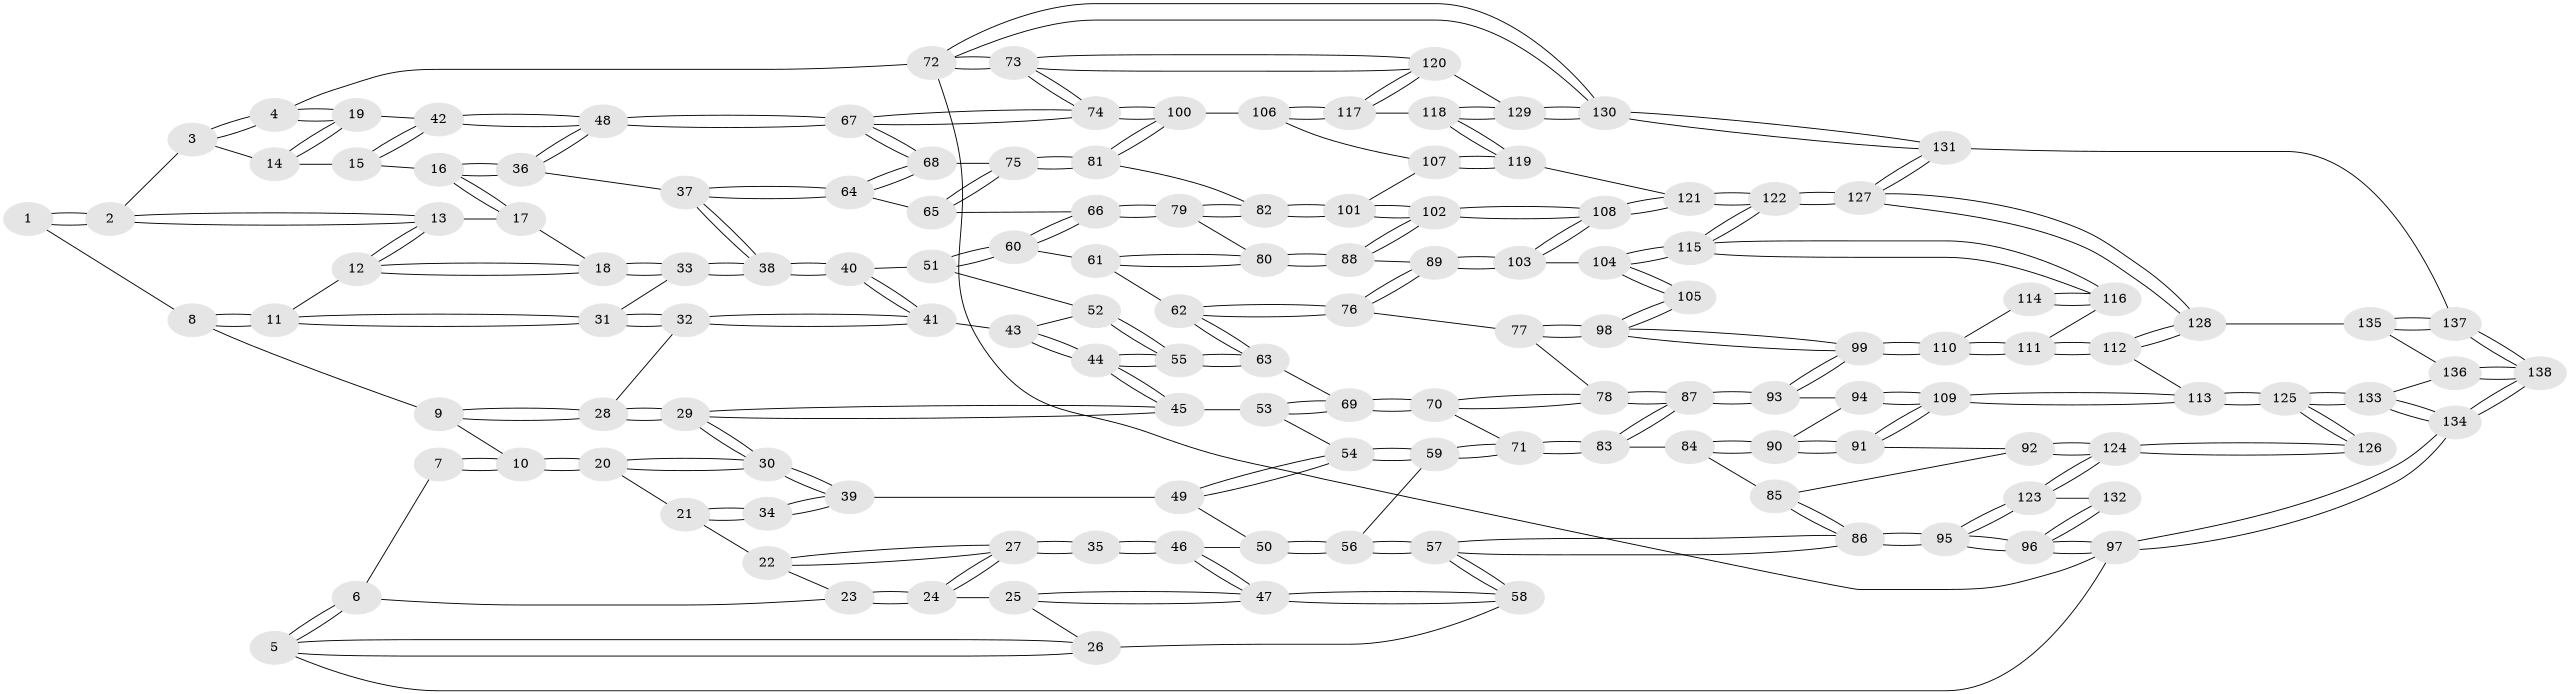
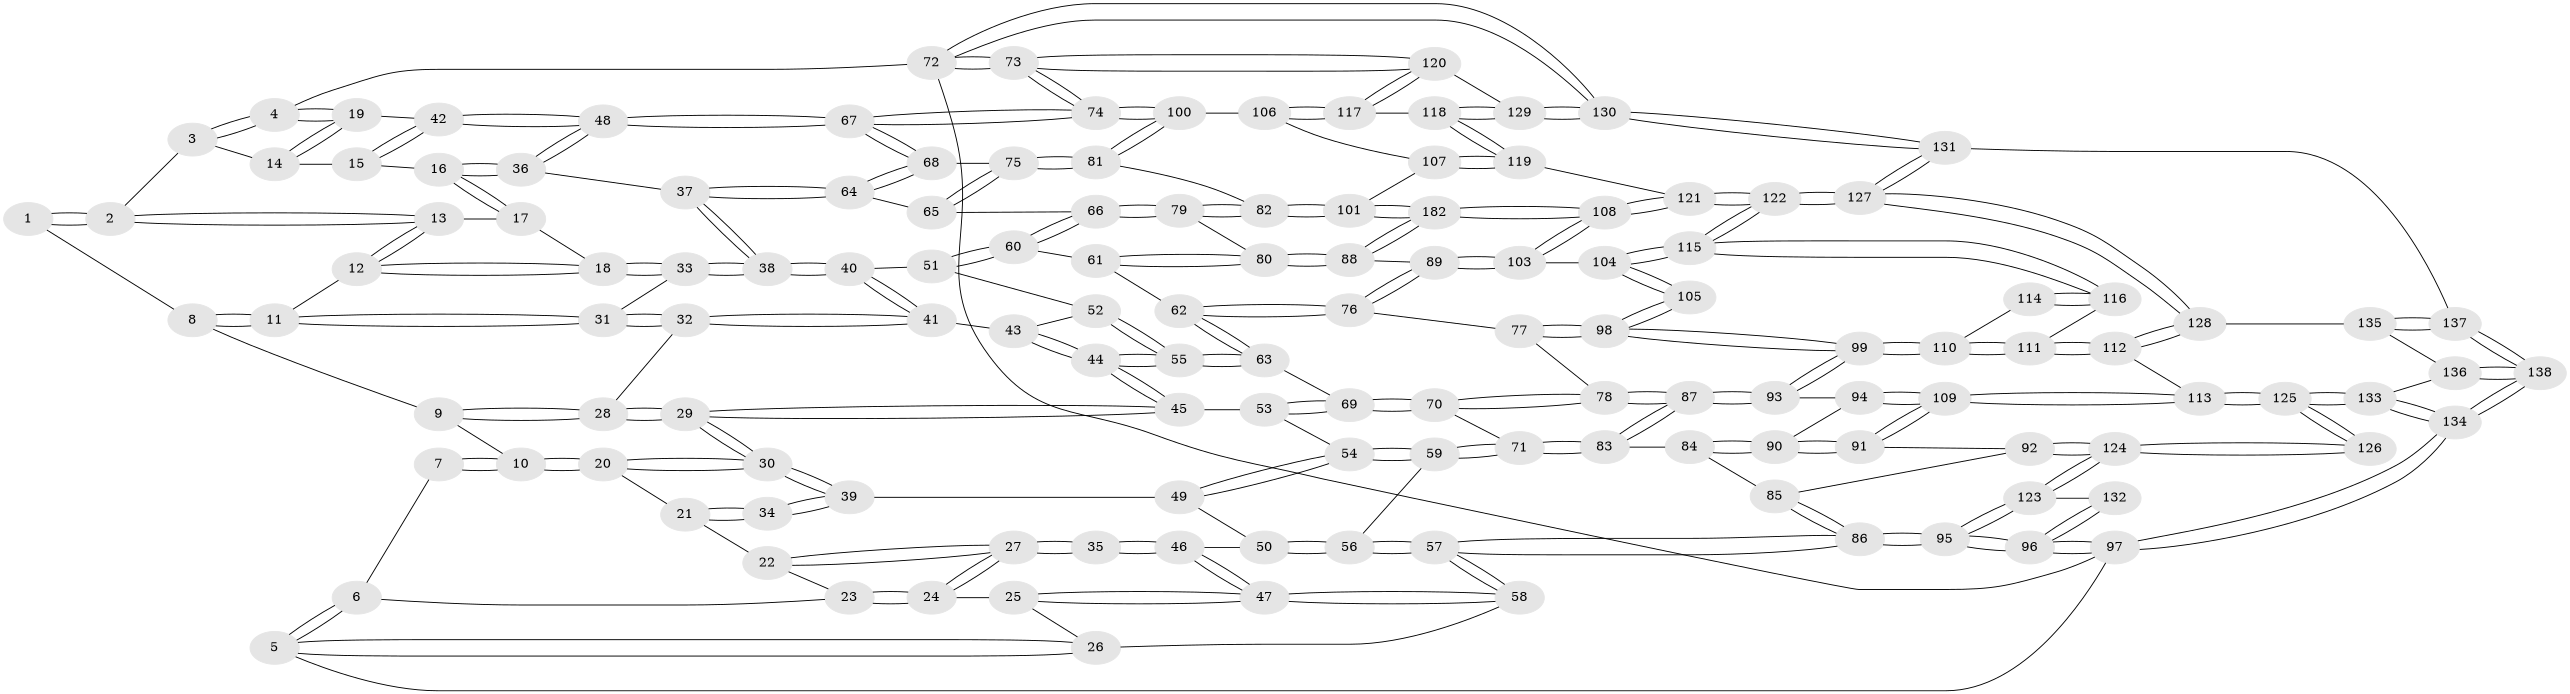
  graph {
    rankdir=LR
    node [color=gray90 style=filled]
    1
    2
    8
    3
    13
    9
    11
    4
    14
    17
    19
    72
    15
    5
    6
    26
    97
    42
    73
    130
    7
    23
    58
    134
    10
    24
    20
    28
    12
    31
    29
    32
    21
    30
    18
    33
    16
    36
    48
    37
    38
    22
    34
    39
    27
    35
    25
    47
    46
    45
    41
    53
    49
    43
    40
    50
    64
    67
    65
    68
    51
    54
    52
    60
    44
    55
    63
    69
    56
    74
    59
    57
    61
    66
    70
    71
    86
    95
    83
    62
    80
    79
    76
    88
    77
    89
    75
    81
    82
    100
    78
    87
    84
    120
    131
    129
    106
    98
    103
    99
    105
    93
    101
-   102
+   102 [label=182]
    107
    85
    90
    92
    91
    94
    124
    96
    123
    108
    104
    109
    113
    126
    110
    132
    138
    111
    114
    117
    119
    121
    115
    116
    122
    118
    125
    112
    128
    135
    133
    127
    136
    137
    1 -- 2
    1 -- 2
    1 -- 8
    2 -- 3
    2 -- 13
    2 -- 13
    8 -- 9
    8 -- 11
    8 -- 11
    3 -- 4
    3 -- 4
    3 -- 14
    13 -- 17
    9 -- 10
    9 -- 28
    9 -- 28
    11 -- 12
    11 -- 31
    11 -- 31
    4 -- 19
    4 -- 19
    4 -- 72
    14 -- 19
    14 -- 19
    14 -- 15
    17 -- 18
    19 -- 42
    72 -- 97
    72 -- 73
    72 -- 73
    72 -- 130
    72 -- 130
    15 -- 42
    15 -- 42
    15 -- 16
    5 -- 6
    5 -- 6
    5 -- 26
    5 -- 26
    5 -- 97
    6 -- 7
    6 -- 23
    26 -- 58
    97 -- 134
    97 -- 134
    42 -- 48
    42 -- 48
    73 -- 74
    73 -- 74
    73 -- 120
    73 -- 120
    130 -- 131
    130 -- 131
    7 -- 10
    7 -- 10
    23 -- 24
    23 -- 24
    134 -- 138
    134 -- 138
    10 -- 20
    10 -- 20
    24 -- 27
    24 -- 27
    24 -- 25
    20 -- 21
    20 -- 30
    20 -- 30
    28 -- 29
    28 -- 29
    28 -- 32
    12 -- 13
    12 -- 13
    12 -- 18
    12 -- 18
    31 -- 32
    31 -- 32
    31 -- 33
    29 -- 30
    29 -- 30
    29 -- 45
    29 -- 45
    32 -- 41
    32 -- 41
    21 -- 22
    21 -- 34
    21 -- 34
    30 -- 39
    30 -- 39
    18 -- 33
    18 -- 33
    33 -- 38
    33 -- 38
    16 -- 17
    16 -- 17
    16 -- 36
    16 -- 36
    36 -- 48
    36 -- 48
    36 -- 37
    48 -- 67
    48 -- 67
    37 -- 38
    37 -- 38
    37 -- 64
    37 -- 64
    38 -- 40
    38 -- 40
    22 -- 23
    22 -- 27
    22 -- 27
    34 -- 39
    34 -- 39
    39 -- 49
    27 -- 35
    27 -- 35
    35 -- 46
    35 -- 46
    25 -- 26
    25 -- 47
    25 -- 47
    47 -- 58
    47 -- 58
    46 -- 47
    46 -- 47
    46 -- 50
    45 -- 53
    41 -- 43
    53 -- 54
    53 -- 69
    53 -- 69
    49 -- 50
    49 -- 54
    49 -- 54
    43 -- 52
    43 -- 44
    43 -- 44
    40 -- 41
    40 -- 41
    40 -- 51
    50 -- 56
    50 -- 56
    64 -- 65
    64 -- 68
    64 -- 68
    67 -- 68
    67 -- 68
    67 -- 74
    67 -- 74
    65 -- 66
    65 -- 75
    65 -- 75
    68 -- 75
    51 -- 52
    51 -- 60
    51 -- 60
    54 -- 59
    54 -- 59
    52 -- 55
    52 -- 55
    60 -- 61
    60 -- 66
    60 -- 66
    44 -- 45
    44 -- 45
    44 -- 55
    44 -- 55
    55 -- 63
    55 -- 63
    63 -- 69
    69 -- 70
    69 -- 70
    56 -- 59
    56 -- 57
    56 -- 57
    74 -- 100
    74 -- 100
    59 -- 71
    59 -- 71
    57 -- 58
    57 -- 58
    57 -- 86
    57 -- 86
    61 -- 62
    61 -- 80
    61 -- 80
    66 -- 79
    66 -- 79
    70 -- 71
    70 -- 78
    70 -- 78
    71 -- 83
    71 -- 83
    86 -- 95
    86 -- 95
    95 -- 96
    95 -- 96
    95 -- 123
    95 -- 123
    83 -- 87
    83 -- 87
    83 -- 84
    62 -- 63
    62 -- 63
    62 -- 76
    62 -- 76
    80 -- 88
    80 -- 88
    79 -- 80
    79 -- 82
    79 -- 82
    76 -- 77
    76 -- 89
    76 -- 89
    88 -- 89
    88 -- 102
    88 -- 102
    77 -- 78
    77 -- 98
    77 -- 98
    89 -- 103
    89 -- 103
    75 -- 81
    75 -- 81
    81 -- 82
    81 -- 100
    81 -- 100
    82 -- 101
    82 -- 101
    100 -- 106
    78 -- 87
    78 -- 87
    87 -- 93
    87 -- 93
    84 -- 85
    84 -- 90
    84 -- 90
    120 -- 129
    131 -- 137
    129 -- 130
    129 -- 130
    106 -- 107
    106 -- 117
    106 -- 117
    98 -- 99
    98 -- 99
    98 -- 105
    98 -- 105
    103 -- 108
    103 -- 108
    103 -- 104
    99 -- 110
    99 -- 110
    93 -- 99
    93 -- 99
    93 -- 94
    101 -- 102
    101 -- 102
    101 -- 107
    102 -- 108
    102 -- 108
    107 -- 119
    107 -- 119
    85 -- 86
    85 -- 86
    85 -- 92
    90 -- 91
    90 -- 91
    90 -- 94
    92 -- 124
    92 -- 124
    91 -- 92
    91 -- 109
    91 -- 109
    94 -- 109
    94 -- 109
    124 -- 126
    124 -- 126
    96 -- 97
    96 -- 97
    96 -- 132
    96 -- 132
    123 -- 124
    123 -- 124
    123 -- 132
    108 -- 121
    108 -- 121
    104 -- 105
    104 -- 105
    104 -- 115
    104 -- 115
    109 -- 113
    109 -- 113
    113 -- 125
    113 -- 125
    110 -- 111
    110 -- 111
    110 -- 114
    111 -- 116
    111 -- 112
    111 -- 112
    114 -- 116
    114 -- 116
    117 -- 120
    117 -- 120
    117 -- 118
    119 -- 121
    121 -- 122
    121 -- 122
    115 -- 116
    115 -- 116
    115 -- 122
    115 -- 122
    122 -- 127
    122 -- 127
    118 -- 129
    118 -- 129
    118 -- 119
    118 -- 119
    125 -- 126
    125 -- 126
    125 -- 133
    125 -- 133
    112 -- 113
    112 -- 128
    112 -- 128
    128 -- 135
    135 -- 136
    135 -- 137
    135 -- 137
    133 -- 134
    133 -- 134
    133 -- 136
    127 -- 131
    127 -- 131
    127 -- 128
    127 -- 128
    136 -- 138
    136 -- 138
    137 -- 138
    137 -- 138
  }
